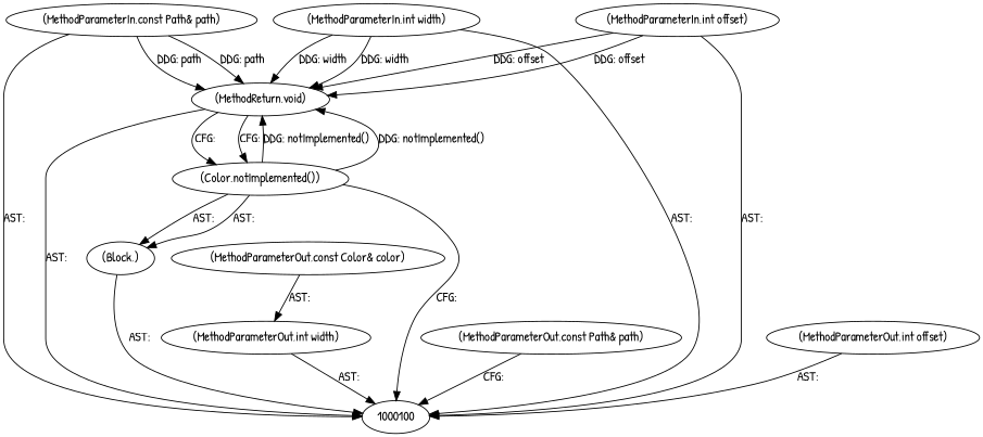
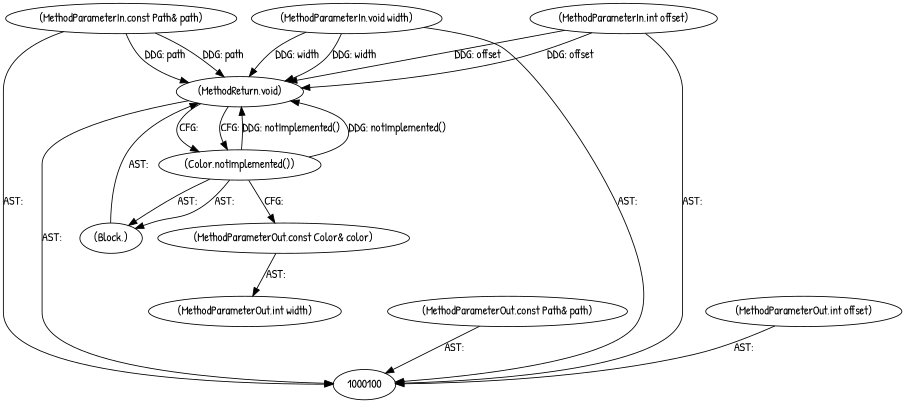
  digraph {
    fontname="Patrick Hand"
    node [fontname="Patrick Hand"]
    edge [fontname="Patrick Hand"]
    n1 [label="(MethodReturn,void)"]
    n2 [label="(Color,notImplemented())"]
    1000100
    n4 [label="(Block,)"]
    n5 [label="(MethodParameterIn,const Path& path)"]
    n6 [label="(MethodParameterOut,const Path& path)"]
-   n7 [label="(MethodParameterIn,int width)"]
+   n7 [label="(MethodParameterIn,void width)"]
    n8 [label="(MethodParameterOut,int width)"]
    n9 [label="(MethodParameterIn,int offset)"]
    n10 [label="(MethodParameterOut,int offset)"]
    n11 [label="(MethodParameterOut,const Color& color)"]
    n1 -> n2 [label="CFG: "]
    n1 -> n2 [label="CFG: "]
    n1 -> 1000100 [label="AST: "]
    n2 -> n1 [label="DDG: notImplemented()"]
    n2 -> n1 [label="DDG: notImplemented()"]
-   n2 -> 1000100 [label="CFG: "]
+   n2 -> n11 [label="CFG: "]
    n2 -> n4 [label="AST: "]
    n2 -> n4 [label="AST: "]
-   n4 -> 1000100 [label="AST: "]
+   n4 -> n1 [label="AST: "]
    n5 -> n1 [label="DDG: path"]
    n5 -> n1 [label="DDG: path"]
    n5 -> 1000100 [label="AST: "]
-   n6 -> 1000100 [label="CFG: "]
+   n6 -> 1000100 [label="AST: "]
    n7 -> n1 [label="DDG: width"]
    n7 -> n1 [label="DDG: width"]
    n7 -> 1000100 [label="AST: "]
-   n8 -> 1000100 [label="AST: "]
    n9 -> n1 [label="DDG: offset"]
    n9 -> n1 [label="DDG: offset"]
    n9 -> 1000100 [label="AST: "]
    n10 -> 1000100 [label="AST: "]
    n11 -> n8 [label="AST: "]
  }
